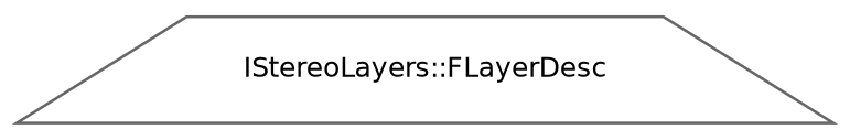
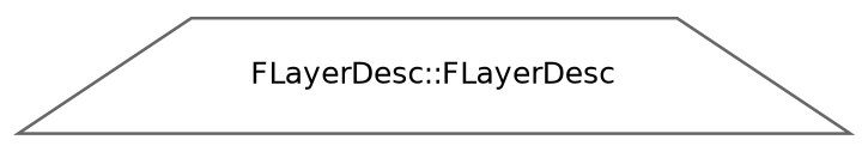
  digraph {
    rankdir=LR
-   n1 [color=grey40 fillcolor=white fontname=Helvetica fontsize=10 height=0.2 label="IStereoLayers::FLayerDesc" shape=trapezium style=filled width=0.4]
+   n1 [color=grey40 fillcolor=white fontname=Helvetica fontsize=10 height=0.2 label="FLayerDesc::FLayerDesc" shape=trapezium style=filled width=0.4]
  }
